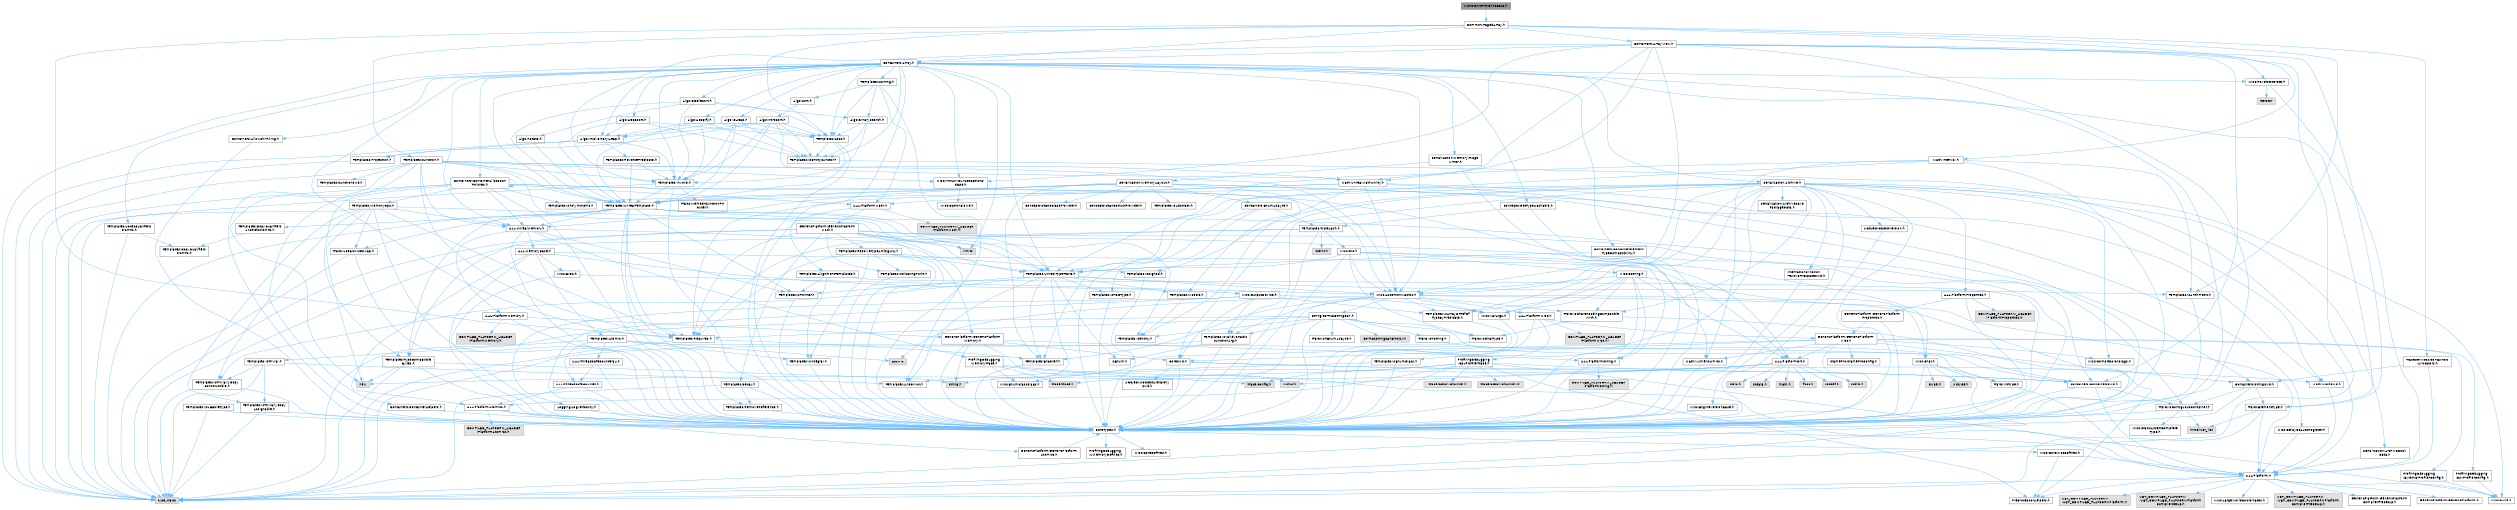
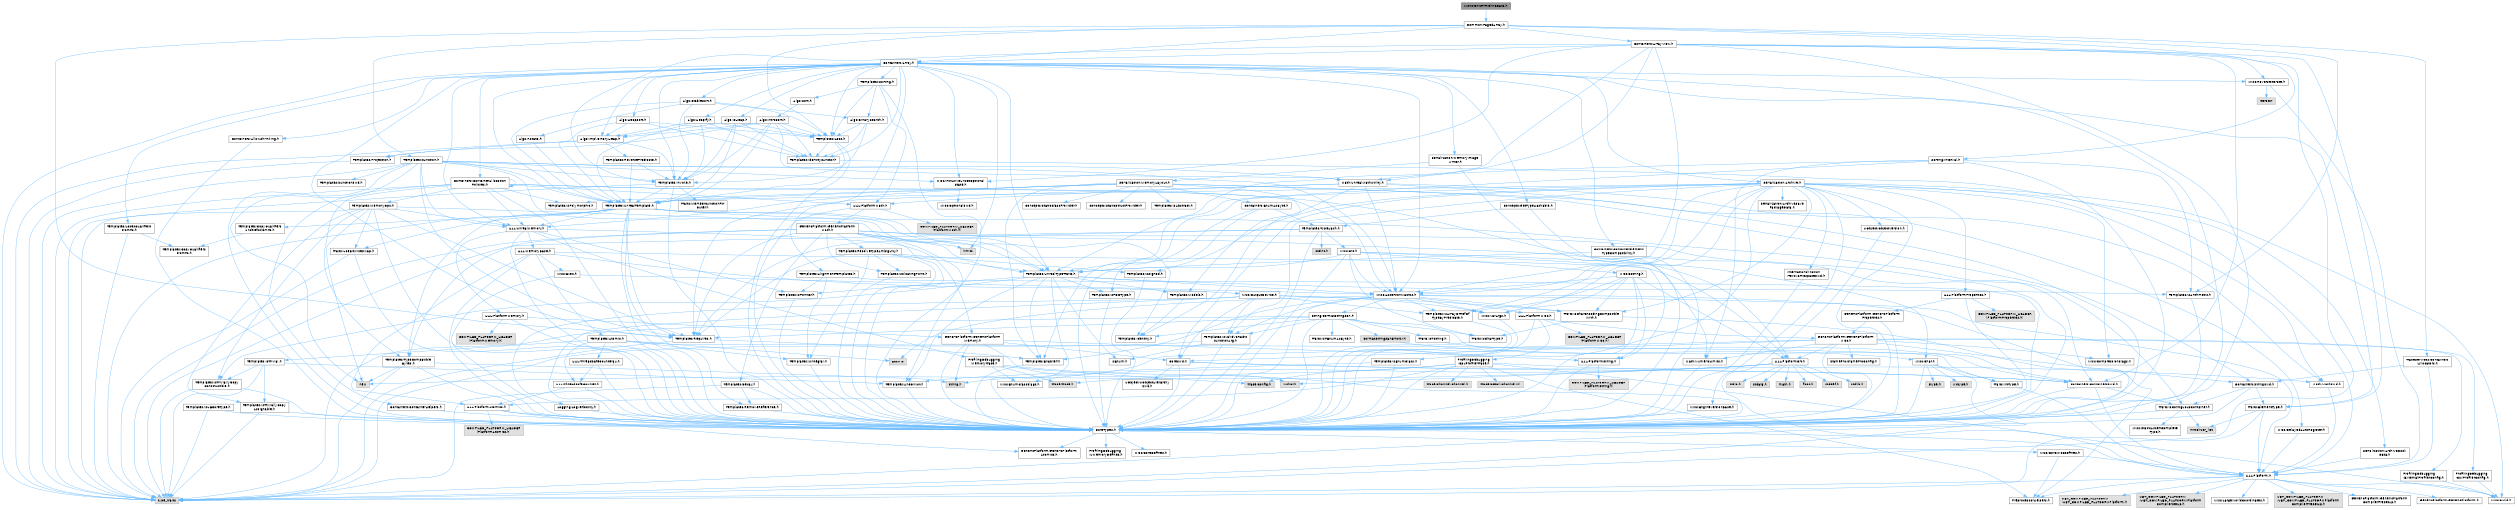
  digraph {
    node [color=grey40 fillcolor=white fontname=Helvetica fontsize=10 shape=box style=filled]
    edge [color=steelblue1 fontname=Helvetica fontsize=10 labelfontname=Helvetica labelfontsize=10 style=solid]
    n1 [color=gray40 fillcolor=grey60 fontcolor=black height=0.2 label="MonotonicTimelineData.h" width=0.4]
    n2 [height=0.2 label="Common/PagedArray.h" width=0.4]
    n3 [height=0.2 label="TraceServices/Containers\l/Allocators.h" width=0.4]
    n4 [height=0.2 label="Containers/Array.h" width=0.4]
    n5 [height=0.2 label="Templates/Requires.h" width=0.4]
    n6 [height=0.2 label="Templates/IsArithmetic.h" width=0.4]
    n7 [height=0.2 label="Templates/Less.h" width=0.4]
    n8 [height=0.2 label="Containers/ArrayView.h" width=0.4]
-   n9 [height=0.2 label="Math/Interval.h" width=0.4]
+   n9 [height=0.2 label="Sorting/Interval.h" width=0.4]
    n10 [height=0.2 label="Templates/Function.h" width=0.4]
    n11 [height=0.2 label="HAL/Platform.h" width=0.4]
    n12 [height=0.2 label="Containers/StringFwd.h" width=0.4]
    n13 [color=grey60 fillcolor="#E0E0E0" height=0.2 label=type_traits width=0.4]
    n14 [height=0.2 label="CoreTypes.h" width=0.4]
    n15 [height=0.2 label="Traits/ElementType.h" width=0.4]
    n16 [height=0.2 label="Misc/AssertionMacros.h" width=0.4]
    n17 [height=0.2 label="Misc/IntrusiveUnsetOptional\lState.h" width=0.4]
    n18 [height=0.2 label="Misc/ReverseIterate.h" width=0.4]
    n19 [height=0.2 label="HAL/UnrealMemory.h" width=0.4]
    n20 [height=0.2 label="Templates/UnrealTypeTraits.h" width=0.4]
    n21 [height=0.2 label="Templates/UnrealTemplate.h" width=0.4]
    n22 [height=0.2 label="Containers/AllowShrinking.h" width=0.4]
    n23 [height=0.2 label="Containers/ContainerAllocation\lPolicies.h" width=0.4]
    n24 [color=grey60 fillcolor="#E0E0E0" height=0.2 label=limits width=0.4]
    n25 [height=0.2 label="Containers/ContainerElement\lTypeCompatibility.h" width=0.4]
    n26 [height=0.2 label="Serialization/Archive.h" width=0.4]
    n27 [height=0.2 label="Serialization/MemoryImage\lWriter.h" width=0.4]
    n28 [height=0.2 label="Algo/Heapify.h" width=0.4]
    n29 [height=0.2 label="Algo/Impl/BinaryHeap.h" width=0.4]
    n30 [height=0.2 label="Templates/Invoke.h" width=0.4]
    n31 [height=0.2 label="Templates/IdentityFunctor.h" width=0.4]
    n32 [height=0.2 label="Algo/HeapSort.h" width=0.4]
    n33 [height=0.2 label="Algo/IsHeap.h" width=0.4]
    n34 [height=0.2 label="Algo/StableSort.h" width=0.4]
    n35 [height=0.2 label="Concepts/GetTypeHashable.h" width=0.4]
    n36 [height=0.2 label="Templates/LosesQualifiers\lFromTo.h" width=0.4]
    n37 [height=0.2 label="Templates/Sorting.h" width=0.4]
    n38 [height=0.2 label="Templates/AlignmentTemplates.h" width=0.4]
    n39 [height=0.2 label="Templates/EnableIf.h" width=0.4]
    n40 [height=0.2 label="Containers/ContainersFwd.h" width=0.4]
    n41 [height=0.2 label="Math/UnrealMathUtility.h" width=0.4]
    n42 [height=0.2 label="Math/NumericLimits.h" width=0.4]
    n43 [color=grey60 fillcolor="#E0E0E0" height=0.2 label=new width=0.4]
    n44 [height=0.2 label="Templates/FunctionFwd.h" width=0.4]
    n45 [height=0.2 label="Misc/Build.h" width=0.4]
    n46 [height=0.2 label="Misc/LargeWorldCoordinates.h" width=0.4]
    n47 [height=0.2 label="PreprocessorHelpers.h" width=0.4]
    n48 [color=grey60 fillcolor="#E0E0E0" height=0.2 label="UBT_COMPILED_PLATFORM\l/UBT_COMPILED_PLATFORMPlatform\lCompilerPreSetup.h" width=0.4]
    n49 [height=0.2 label="GenericPlatform/GenericPlatform\lCompilerPreSetup.h" width=0.4]
    n50 [height=0.2 label="GenericPlatform/GenericPlatform.h" width=0.4]
    n51 [color=grey60 fillcolor="#E0E0E0" height=0.2 label="UBT_COMPILED_PLATFORM\l/UBT_COMPILED_PLATFORMPlatform.h" width=0.4]
    n52 [color=grey60 fillcolor="#E0E0E0" height=0.2 label="UBT_COMPILED_PLATFORM\l/UBT_COMPILED_PLATFORMPlatform\lCompilerSetup.h" width=0.4]
    n53 [height=0.2 label="Traits/IsContiguousContainer.h" width=0.4]
    n54 [height=0.2 label="ProfilingDebugging\l/UMemoryDefines.h" width=0.4]
    n55 [height=0.2 label="Misc/CoreMiscDefines.h" width=0.4]
    n56 [height=0.2 label="Misc/CoreDefines.h" width=0.4]
    n57 [color=grey60 fillcolor="#E0E0E0" height=0.2 label=initializer_list width=0.4]
    n58 [height=0.2 label="Misc/StaticAssertComplete\lType.h" width=0.4]
    n59 [height=0.2 label="HAL/PlatformMisc.h" width=0.4]
    n60 [height=0.2 label="Templates/IsArrayOrRefOf\lTypeByPredicate.h" width=0.4]
    n61 [height=0.2 label="Templates/IsValidVariadic\lFunctionArg.h" width=0.4]
    n62 [height=0.2 label="Traits/IsCharEncodingCompatible\lWith.h" width=0.4]
    n63 [height=0.2 label="Misc/VarArgs.h" width=0.4]
    n64 [height=0.2 label="String/FormatStringSan.h" width=0.4]
    n65 [color=grey60 fillcolor="#E0E0E0" height=0.2 label=atomic width=0.4]
    n66 [height=0.2 label="Misc/OptionalFwd.h" width=0.4]
    n67 [color=grey60 fillcolor="#E0E0E0" height=0.2 label=iterator width=0.4]
    n68 [height=0.2 label="GenericPlatform/GenericPlatform\lMemory.h" width=0.4]
    n69 [height=0.2 label="HAL/MemoryBase.h" width=0.4]
    n70 [height=0.2 label="HAL/PlatformMemory.h" width=0.4]
    n71 [height=0.2 label="ProfilingDebugging\l/MemoryTrace.h" width=0.4]
    n72 [height=0.2 label="Templates/IsPointer.h" width=0.4]
    n73 [height=0.2 label="IsEnum.h" width=0.4]
    n74 [height=0.2 label="Templates/AndOrNot.h" width=0.4]
    n75 [height=0.2 label="Templates/IsTriviallyCopy\lConstructible.h" width=0.4]
    n76 [height=0.2 label="Templates/Models.h" width=0.4]
    n77 [height=0.2 label="Templates/IsPODType.h" width=0.4]
    n78 [height=0.2 label="Templates/Identity.h" width=0.4]
    n79 [height=0.2 label="Templates/CopyQualifiers\lAndRefsFromTo.h" width=0.4]
    n80 [height=0.2 label="Templates/RemoveReference.h" width=0.4]
    n81 [height=0.2 label="Templates/TypeCompatible\lBytes.h" width=0.4]
    n82 [height=0.2 label="Traits/UseBitwiseSwap.h" width=0.4]
    n83 [height=0.2 label="Containers/ContainerHelpers.h" width=0.4]
    n84 [height=0.2 label="HAL/PlatformMath.h" width=0.4]
    n85 [height=0.2 label="Templates/IsPolymorphic.h" width=0.4]
    n86 [height=0.2 label="Templates/MemoryOps.h" width=0.4]
    n87 [height=0.2 label="CoreFwd.h" width=0.4]
    n88 [height=0.2 label="Misc/CompressionFlags.h" width=0.4]
    n89 [height=0.2 label="Math/MathFwd.h" width=0.4]
    n90 [height=0.2 label="Templates/IsSigned.h" width=0.4]
    n91 [height=0.2 label="HAL/PlatformProperties.h" width=0.4]
    n92 [height=0.2 label="Internationalization\l/TextNamespaceFwd.h" width=0.4]
    n93 [height=0.2 label="Misc/EngineVersionBase.h" width=0.4]
    n94 [height=0.2 label="Serialization/ArchiveCook\lData.h" width=0.4]
    n95 [height=0.2 label="Serialization/ArchiveSave\lPackageData.h" width=0.4]
    n96 [height=0.2 label="Templates/IsEnumClass.h" width=0.4]
    n97 [height=0.2 label="UObject/ObjectVersion.h" width=0.4]
    n98 [height=0.2 label="Serialization/MemoryLayout.h" width=0.4]
    n99 [height=0.2 label="Templates/Projection.h" width=0.4]
    n100 [height=0.2 label="Templates/ReversePredicate.h" width=0.4]
    n101 [height=0.2 label="Traits/MemberFunctionPtr\lOuter.h" width=0.4]
    n102 [height=0.2 label="Algo/BinarySearch.h" width=0.4]
    n103 [height=0.2 label="Algo/Rotate.h" width=0.4]
    n104 [height=0.2 label="Templates/TypeHash.h" width=0.4]
    n105 [height=0.2 label="Templates/CopyQualifiers\lFromTo.h" width=0.4]
    n106 [height=0.2 label="Algo/Sort.h" width=0.4]
    n107 [height=0.2 label="Templates/IsIntegral.h" width=0.4]
    n108 [height=0.2 label="GenericPlatform/GenericPlatform\lMisc.h" width=0.4]
    n109 [color=grey60 fillcolor="#E0E0E0" height=0.2 label="COMPILED_PLATFORM_HEADER\l(PlatformMisc.h)" width=0.4]
    n110 [height=0.2 label="ProfilingDebugging\l/CpuProfilerTrace.h" width=0.4]
    n111 [height=0.2 label="Traits/IsCharType.h" width=0.4]
    n112 [height=0.2 label="Traits/IsTEnumAsByte.h" width=0.4]
    n113 [height=0.2 label="Traits/IsTString.h" width=0.4]
    n114 [color=grey60 fillcolor="#E0E0E0" height=0.2 label="FormatStringSanErrors.inl" width=0.4]
    n115 [height=0.2 label="FramePro/FrameProConfig.h" width=0.4]
    n116 [height=0.2 label="HAL/PlatformCrt.h" width=0.4]
    n117 [height=0.2 label="Misc/EnumClassFlags.h" width=0.4]
    n118 [height=0.2 label="ProfilingDebugging\l/CsvProfilerConfig.h" width=0.4]
    n119 [height=0.2 label="ProfilingDebugging\l/ExternalProfilerConfig.h" width=0.4]
    n120 [height=0.2 label="HAL/PlatformAtomics.h" width=0.4]
    n121 [color=grey60 fillcolor="#E0E0E0" height=0.2 label="Trace/Config.h" width=0.4]
-   n122 [color=grey60 fillcolor="#E0E0E0" height=0.2 label="Trace/Detail/Channel.h" width=0.4]
+   n122 [color=grey60 fillcolor="#E0E0E0" height=0.2 label="Trace/Channel/Channel.h" width=0.4]
    n123 [color=grey60 fillcolor="#E0E0E0" height=0.2 label="Trace/Detail/Channel.inl" width=0.4]
    n124 [color=grey60 fillcolor="#E0E0E0" height=0.2 label="Trace/Trace.h" width=0.4]
    n125 [height=0.2 label="UObject/UObjectHierarchy\lFwd.h" width=0.4]
    n126 [color=grey60 fillcolor="#E0E0E0" height=0.2 label="wchar.h" width=0.4]
    n127 [color=grey60 fillcolor="#E0E0E0" height=0.2 label="stddef.h" width=0.4]
    n128 [color=grey60 fillcolor="#E0E0E0" height=0.2 label="stdlib.h" width=0.4]
    n129 [color=grey60 fillcolor="#E0E0E0" height=0.2 label="stdio.h" width=0.4]
    n130 [color=grey60 fillcolor="#E0E0E0" height=0.2 label="stdarg.h" width=0.4]
    n131 [color=grey60 fillcolor="#E0E0E0" height=0.2 label="math.h" width=0.4]
    n132 [color=grey60 fillcolor="#E0E0E0" height=0.2 label="float.h" width=0.4]
    n133 [color=grey60 fillcolor="#E0E0E0" height=0.2 label="string.h" width=0.4]
    n134 [height=0.2 label="GenericPlatform/GenericPlatform\lAtomics.h" width=0.4]
    n135 [color=grey60 fillcolor="#E0E0E0" height=0.2 label="COMPILED_PLATFORM_HEADER\l(PlatformAtomics.h)" width=0.4]
    n136 [height=0.2 label="HAL/PlatformString.h" width=0.4]
    n137 [height=0.2 label="Misc/Exec.h" width=0.4]
    n138 [height=0.2 label="Misc/OutputDevice.h" width=0.4]
    n139 [height=0.2 label="Templates/Atomic.h" width=0.4]
    n140 [color=grey60 fillcolor="#E0E0E0" height=0.2 label="COMPILED_PLATFORM_HEADER\l(PlatformMemory.h)" width=0.4]
    n141 [color=grey60 fillcolor="#E0E0E0" height=0.2 label="COMPILED_PLATFORM_HEADER\l(PlatformString.h)" width=0.4]
    n142 [height=0.2 label="Logging/LogVerbosity.h" width=0.4]
    n143 [height=0.2 label="HAL/ThreadSafeCounter.h" width=0.4]
    n144 [height=0.2 label="HAL/ThreadSafeCounter64.h" width=0.4]
    n145 [height=0.2 label="Templates/IsTrivial.h" width=0.4]
    n146 [height=0.2 label="Traits/IntType.h" width=0.4]
    n147 [height=0.2 label="Templates/IsTriviallyCopy\lAssignable.h" width=0.4]
    n148 [height=0.2 label="Templates/IsUECoreType.h" width=0.4]
    n149 [height=0.2 label="GenericPlatform/GenericPlatform\lMath.h" width=0.4]
    n150 [color=grey60 fillcolor="#E0E0E0" height=0.2 label="COMPILED_PLATFORM_HEADER\l(PlatformMath.h)" width=0.4]
    n151 [height=0.2 label="Templates/Decay.h" width=0.4]
    n152 [height=0.2 label="Templates/IsFloatingPoint.h" width=0.4]
    n153 [height=0.2 label="Templates/ResolveTypeAmbiguity.h" width=0.4]
    n154 [height=0.2 label="GenericPlatform/GenericPlatform\lProperties.h" width=0.4]
    n155 [color=grey60 fillcolor="#E0E0E0" height=0.2 label="COMPILED_PLATFORM_HEADER\l(PlatformProperties.h)" width=0.4]
    n156 [height=0.2 label="Concepts/StaticClassProvider.h" width=0.4]
    n157 [height=0.2 label="Concepts/StaticStructProvider.h" width=0.4]
    n158 [height=0.2 label="Containers/EnumAsByte.h" width=0.4]
    n159 [height=0.2 label="Misc/DelayedAutoRegister.h" width=0.4]
    n160 [height=0.2 label="Templates/IsAbstract.h" width=0.4]
    n161 [height=0.2 label="Misc/Crc.h" width=0.4]
    n162 [color=grey60 fillcolor="#E0E0E0" height=0.2 label="stdint.h" width=0.4]
    n163 [height=0.2 label="Misc/CString.h" width=0.4]
    n164 [height=0.2 label="Misc/Char.h" width=0.4]
    n165 [color=grey60 fillcolor="#E0E0E0" height=0.2 label="ctype.h" width=0.4]
    n166 [color=grey60 fillcolor="#E0E0E0" height=0.2 label="wctype.h" width=0.4]
    n167 [height=0.2 label="Algo/IntroSort.h" width=0.4]
    n1 -> n2
    n2 -> n3
    n2 -> n4
    n2 -> n5
    n2 -> n6
    n2 -> n7
    n2 -> n8
    n2 -> n9
    n2 -> n10
    n3 -> n11
    n3 -> n12
    n4 -> n5
    n4 -> n7
    n4 -> n13
    n4 -> n14
    n4 -> n15
    n4 -> n16
    n4 -> n17
    n4 -> n18
    n4 -> n19
    n4 -> n20
    n4 -> n21
    n4 -> n22
    n4 -> n23
    n4 -> n24
    n4 -> n25
    n4 -> n26
    n4 -> n27
    n4 -> n28
    n4 -> n29
    n4 -> n30
    n4 -> n31
    n4 -> n32
    n4 -> n33
    n4 -> n34
    n4 -> n35
    n4 -> n36
    n4 -> n37
    n4 -> n38
    n5 -> n13
    n5 -> n39
    n6 -> n14
    n7 -> n14
    n7 -> n21
    n7 -> n31
    n8 -> n4
    n8 -> n13
    n8 -> n14
    n8 -> n15
    n8 -> n16
    n8 -> n17
    n8 -> n18
    n8 -> n20
    n8 -> n30
    n8 -> n40
    n8 -> n41
    n9 -> n6
    n9 -> n14
    n9 -> n20
    n9 -> n41
    n9 -> n42
    n10 -> n5
    n10 -> n13
    n10 -> n14
    n10 -> n16
    n10 -> n17
    n10 -> n19
    n10 -> n20
    n10 -> n21
    n10 -> n30
    n10 -> n41
    n10 -> n43
    n10 -> n44
    n11 -> n13
    n11 -> n45
    n11 -> n46
    n11 -> n47
    n11 -> n48
    n11 -> n49
    n11 -> n50
    n11 -> n51
    n11 -> n52
    n12 -> n14
    n12 -> n15
    n12 -> n53
    n14 -> n11
    n14 -> n54
    n14 -> n55
    n14 -> n56
    n15 -> n11
    n15 -> n13
    n15 -> n57
    n16 -> n11
    n16 -> n14
    n16 -> n39
    n16 -> n47
    n16 -> n59
    n16 -> n60
    n16 -> n61
    n16 -> n62
    n16 -> n63
    n16 -> n64
    n16 -> n65
    n17 -> n66
    n18 -> n11
    n18 -> n67
    n19 -> n14
    n19 -> n68
    n19 -> n69
    n19 -> n70
    n19 -> n71
    n19 -> n72
    n20 -> n6
    n20 -> n14
    n20 -> n16
    n20 -> n39
    n20 -> n72
    n20 -> n73
    n20 -> n74
    n20 -> n75
    n20 -> n76
    n20 -> n77
    n21 -> n5
    n21 -> n13
    n21 -> n14
    n21 -> n19
    n21 -> n20
    n21 -> n53
-   n21 -> n72
    n21 -> n78
    n21 -> n79
    n21 -> n80
    n21 -> n81
    n21 -> n82
    n22 -> n14
    n23 -> n13
    n23 -> n14
    n23 -> n16
    n23 -> n19
    n23 -> n23
    n23 -> n42
    n23 -> n81
    n23 -> n83
    n23 -> n84
    n23 -> n85
    n23 -> n86
    n25 -> n14
    n25 -> n20
    n26 -> n14
    n26 -> n16
    n26 -> n21
    n26 -> n39
    n26 -> n45
    n26 -> n60
    n26 -> n61
    n26 -> n62
    n26 -> n63
    n26 -> n87
    n26 -> n88
    n26 -> n89
    n26 -> n90
    n26 -> n91
    n26 -> n92
    n26 -> n93
    n26 -> n94
    n26 -> n95
    n26 -> n96
    n26 -> n97
    n27 -> n14
    n27 -> n98
    n28 -> n7
    n28 -> n21
    n28 -> n29
    n28 -> n30
    n28 -> n31
    n29 -> n13
    n29 -> n30
    n29 -> n99
    n29 -> n100
    n30 -> n13
    n30 -> n14
    n30 -> n21
    n30 -> n101
    n31 -> n11
    n32 -> n7
    n32 -> n21
    n32 -> n29
    n32 -> n31
    n33 -> n7
    n33 -> n21
    n33 -> n29
    n33 -> n30
    n33 -> n31
    n34 -> n7
    n34 -> n21
    n34 -> n30
    n34 -> n102
    n34 -> n103
    n35 -> n14
    n35 -> n104
    n36 -> n13
    n36 -> n105
    n37 -> n7
    n37 -> n14
    n37 -> n84
    n37 -> n102
    n37 -> n106
    n38 -> n14
    n38 -> n72
    n38 -> n107
    n39 -> n14
    n40 -> n11
    n40 -> n14
    n40 -> n53
    n41 -> n5
    n41 -> n14
    n41 -> n16
    n41 -> n78
    n41 -> n84
    n41 -> n89
    n42 -> n14
    n53 -> n14
    n53 -> n57
    n53 -> n58
    n55 -> n11
    n55 -> n47
    n59 -> n14
    n59 -> n108
    n59 -> n109
    n59 -> n110
    n60 -> n14
    n61 -> n13
    n61 -> n14
    n61 -> n73
    n62 -> n13
    n62 -> n111
    n63 -> n14
    n64 -> n5
    n64 -> n13
    n64 -> n14
    n64 -> n40
    n64 -> n61
    n64 -> n78
    n64 -> n111
    n64 -> n112
    n64 -> n113
    n64 -> n114
    n68 -> n14
    n68 -> n87
    n68 -> n126
    n68 -> n133
    n68 -> n136
    n69 -> n14
    n69 -> n116
    n69 -> n120
    n69 -> n137
    n69 -> n138
    n69 -> n139
    n70 -> n14
    n70 -> n68
    n70 -> n140
    n71 -> n11
    n71 -> n117
    n71 -> n121
    n71 -> n124
    n72 -> n14
    n74 -> n14
    n75 -> n13
    n75 -> n14
    n76 -> n78
    n77 -> n14
    n79 -> n105
    n80 -> n14
    n81 -> n13
    n81 -> n14
    n81 -> n43
    n81 -> n133
    n82 -> n13
    n82 -> n14
    n83 -> n14
    n84 -> n14
    n84 -> n149
    n84 -> n150
    n86 -> n5
    n86 -> n13
    n86 -> n14
    n86 -> n19
    n86 -> n20
    n86 -> n43
    n86 -> n75
    n86 -> n82
    n86 -> n147
    n87 -> n14
    n87 -> n40
    n87 -> n89
    n87 -> n125
    n89 -> n11
    n90 -> n14
    n91 -> n14
    n91 -> n154
    n91 -> n155
    n92 -> n14
    n93 -> n14
    n94 -> n11
    n96 -> n14
    n96 -> n74
    n97 -> n14
    n98 -> n12
    n98 -> n19
    n98 -> n21
    n98 -> n39
    n98 -> n76
    n98 -> n85
    n98 -> n156
    n98 -> n157
    n98 -> n158
    n98 -> n159
    n98 -> n160
    n99 -> n13
    n100 -> n21
    n100 -> n30
    n102 -> n7
    n102 -> n30
    n102 -> n31
    n103 -> n21
    n104 -> n5
    n104 -> n13
    n104 -> n14
    n104 -> n161
    n104 -> n162
    n106 -> n167
    n107 -> n14
    n108 -> n12
    n108 -> n14
    n108 -> n42
    n108 -> n87
    n108 -> n88
    n108 -> n115
    n108 -> n116
    n108 -> n117
    n108 -> n118
    n108 -> n119
    n110 -> n14
    n110 -> n40
    n110 -> n45
    n110 -> n47
    n110 -> n120
    n110 -> n121
    n110 -> n122
    n110 -> n123
    n110 -> n124
    n111 -> n14
    n113 -> n40
    n116 -> n43
    n116 -> n126
    n116 -> n127
    n116 -> n128
    n116 -> n129
    n116 -> n130
    n116 -> n131
    n116 -> n132
    n116 -> n133
    n118 -> n45
    n119 -> n45
    n120 -> n14
    n120 -> n134
    n120 -> n135
-   n134 -> n14
+   n14 -> n134
    n136 -> n14
    n136 -> n141
    n137 -> n14
    n137 -> n16
    n138 -> n14
    n138 -> n60
    n138 -> n61
+   n138 -> n62
    n138 -> n63
    n138 -> n87
    n138 -> n142
    n139 -> n65
    n139 -> n107
    n139 -> n143
    n139 -> n144
    n139 -> n145
    n139 -> n146
    n142 -> n14
    n143 -> n14
    n143 -> n120
    n144 -> n14
    n144 -> n143
    n145 -> n13
    n145 -> n74
    n145 -> n75
    n145 -> n147
    n146 -> n11
    n147 -> n13
    n147 -> n14
    n148 -> n13
    n148 -> n14
    n149 -> n5
    n149 -> n13
    n149 -> n14
    n149 -> n20
    n149 -> n24
    n149 -> n40
    n149 -> n74
    n149 -> n81
    n149 -> n116
    n149 -> n151
    n149 -> n152
    n149 -> n153
    n151 -> n13
    n151 -> n14
    n151 -> n80
    n152 -> n14
    n153 -> n5
    n153 -> n14
    n153 -> n20
    n153 -> n90
    n153 -> n107
    n153 -> n152
    n154 -> n14
    n154 -> n108
    n158 -> n14
    n158 -> n77
    n158 -> n104
    n159 -> n11
    n161 -> n14
    n161 -> n16
    n161 -> n20
    n161 -> n111
    n161 -> n136
    n161 -> n163
    n161 -> n164
    n163 -> n14
    n163 -> n16
    n163 -> n60
    n163 -> n62
    n163 -> n63
    n163 -> n116
    n163 -> n136
-   n163 -> n164
+   n114 -> n164
    n164 -> n13
    n164 -> n14
    n164 -> n146
    n164 -> n165
    n164 -> n166
    n167 -> n7
    n167 -> n21
    n167 -> n29
    n167 -> n30
    n167 -> n31
    n167 -> n41
    n167 -> n99
  }
